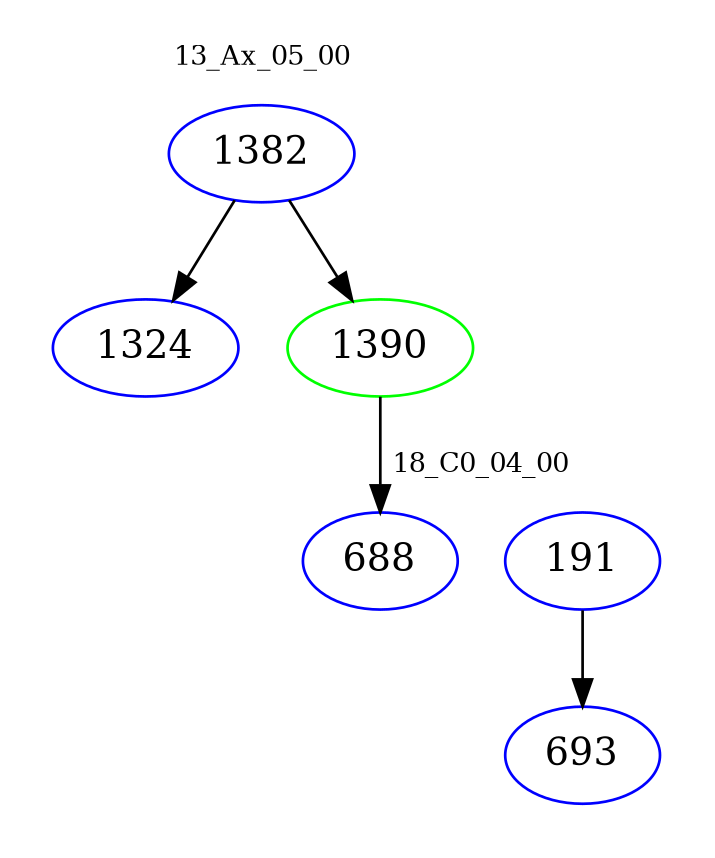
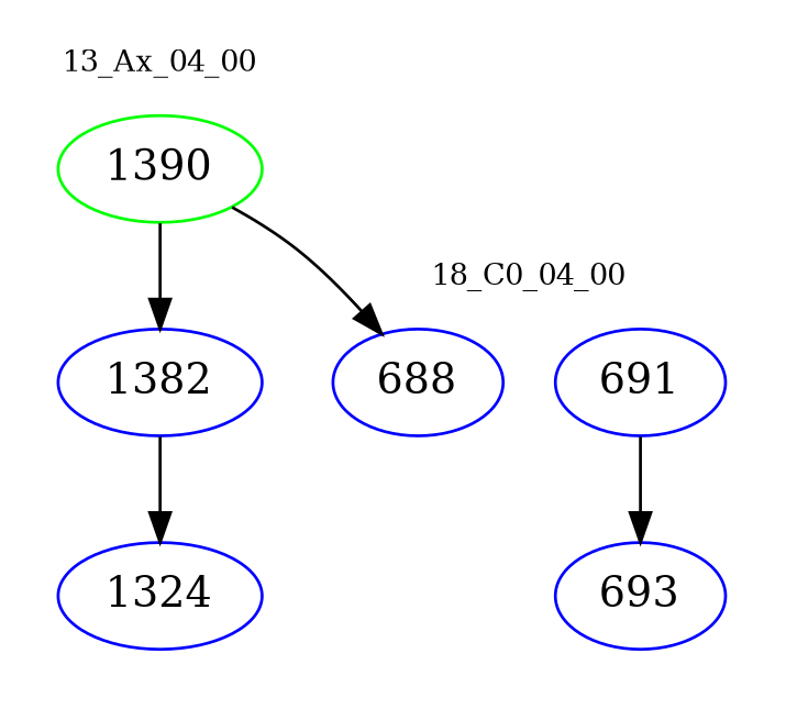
  digraph {
    node [color=blue]
    edge [color=black]
    n1 [label=1382]
    n2 [label=1324]
    n3 [color=green label=1390]
-   n4 [label=191]
+   n4 [label=691]
    n5 [label=688]
    n6 [label=693]
    subgraph cluster_1 {
      color=white
      fontsize=10
-     label="13_Ax_05_00"
+     label="13_Ax_04_00"
      n1
      n2
      n3
    }
    subgraph cluster_2 {
      color=white
      fontsize=10
      label="18_C0_04_00"
      n4
      n5
      n6
    }
    n1 -> n2
-   n1 -> n3
+   n3 -> n1
    n3 -> n5
    n4 -> n6
  }
